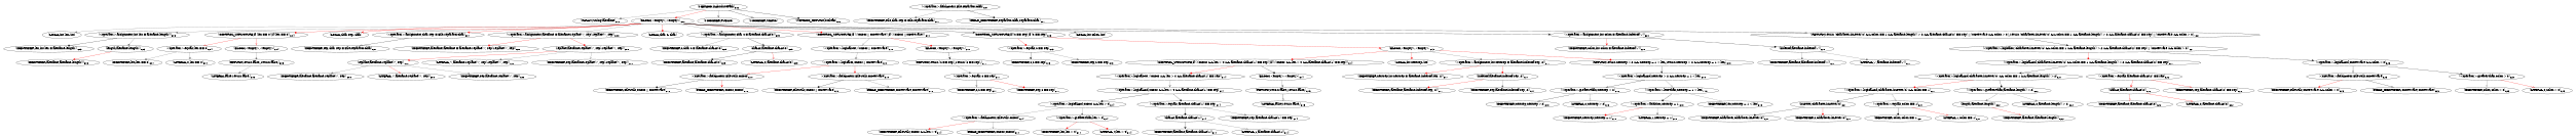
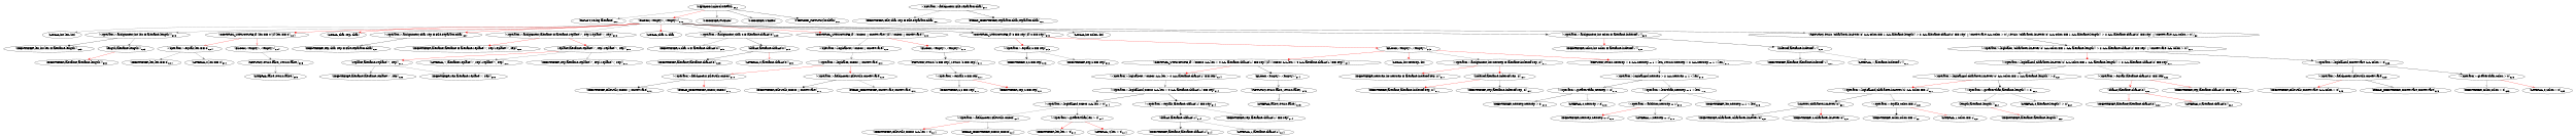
  digraph {
    edge [arrowhead=dot color=red]
    n1 [label=<(METHOD,isAbsolutePath)<SUB>602</SUB>>]
    n2 [label=<(PARAM,String filename)<SUB>602</SUB>>]
    n3 [label=<(BLOCK,&lt;empty&gt;,&lt;empty&gt;)<SUB>602</SUB>>]
    n4 [label=<(MODIFIER,PUBLIC)>]
    n5 [label=<(MODIFIER,STATIC)>]
    n6 [label=<(METHOD_RETURN,boolean)<SUB>602</SUB>>]
    n7 [label=<(LOCAL,int len: int)>]
    n8 [label=<(&lt;operator&gt;.assignment,int len = filename.length())<SUB>603</SUB>>]
    n9 [label=<(CONTROL_STRUCTURE,if (len == 0),if (len == 0))<SUB>604</SUB>>]
    n10 [label=<(LOCAL,char sep: char)>]
    n11 [label=<(&lt;operator&gt;.assignment,char sep = File.separatorChar)<SUB>607</SUB>>]
    n12 [label=<(&lt;operator&gt;.assignment,filename = filename.replace('/', sep).replace('\\', sep))<SUB>608</SUB>>]
    n13 [label=<(LOCAL,char c: char)>]
    n14 [label=<(&lt;operator&gt;.assignment,char c = filename.charAt(0))<SUB>609</SUB>>]
    n15 [label=<(CONTROL_STRUCTURE,if (!(onDos || onNetWare)),if (!(onDos || onNetWare)))<SUB>610</SUB>>]
    n16 [label=<(CONTROL_STRUCTURE,if (c == sep),if (c == sep))<SUB>613</SUB>>]
    n17 [label=<(LOCAL,int colon: int)>]
    n18 [label=<(&lt;operator&gt;.assignment,int colon = filename.indexOf(':'))<SUB>620</SUB>>]
    n19 [label=<(RETURN,return (Character.isLetter(c) &amp;&amp; colon == 1 &amp;&amp; filename.length() &gt; 2 &amp;&amp; filename.charAt(2) == sep) || (onNetWare &amp;&amp; colon &gt; 0);,return (Character.isLetter(c) &amp;&amp; colon == 1 &amp;&amp; filename.length() &gt; 2 &amp;&amp; filename.charAt(2) == sep) || (onNetWare &amp;&amp; colon &gt; 0);)<SUB>621</SUB>>]
    n20 [label=<(IDENTIFIER,len,int len = filename.length())<SUB>603</SUB>>]
    n21 [label=<(length,filename.length())<SUB>603</SUB>>]
    n22 [label=<(&lt;operator&gt;.equals,len == 0)<SUB>604</SUB>>]
    n23 [label=<(BLOCK,&lt;empty&gt;,&lt;empty&gt;)<SUB>604</SUB>>]
    n24 [label=<(IDENTIFIER,sep,char sep = File.separatorChar)<SUB>607</SUB>>]
    n25 [label=<(IDENTIFIER,filename,filename = filename.replace('/', sep).replace('\\', sep))<SUB>608</SUB>>]
    n26 [label=<(replace,filename.replace('/', sep).replace('\\', sep))<SUB>608</SUB>>]
    n27 [label=<(IDENTIFIER,c,char c = filename.charAt(0))<SUB>609</SUB>>]
    n28 [label=<(charAt,filename.charAt(0))<SUB>609</SUB>>]
    n29 [label=<(&lt;operator&gt;.logicalNot,!(onDos || onNetWare))<SUB>610</SUB>>]
    n30 [label=<(BLOCK,&lt;empty&gt;,&lt;empty&gt;)<SUB>610</SUB>>]
    n31 [label=<(&lt;operator&gt;.equals,c == sep)<SUB>613</SUB>>]
    n32 [label=<(BLOCK,&lt;empty&gt;,&lt;empty&gt;)<SUB>613</SUB>>]
    n33 [label=<(IDENTIFIER,colon,int colon = filename.indexOf(':'))<SUB>620</SUB>>]
    n34 [label=<(indexOf,filename.indexOf(':'))<SUB>620</SUB>>]
    n35 [label=<(&lt;operator&gt;.logicalOr,(Character.isLetter(c) &amp;&amp; colon == 1 &amp;&amp; filename.length() &gt; 2 &amp;&amp; filename.charAt(2) == sep) || (onNetWare &amp;&amp; colon &gt; 0))<SUB>621</SUB>>]
    n36 [label=<(IDENTIFIER,filename,filename.length())<SUB>603</SUB>>]
    n37 [label=<(IDENTIFIER,len,len == 0)<SUB>604</SUB>>]
    n38 [label=<(LITERAL,0,len == 0)<SUB>604</SUB>>]
    n39 [label=<(RETURN,return false;,return false;)<SUB>605</SUB>>]
    n40 [label=<(LITERAL,false,return false;)<SUB>605</SUB>>]
    n41 [label=<(&lt;operator&gt;.fieldAccess,File.separatorChar)<SUB>607</SUB>>]
    n42 [label=<(IDENTIFIER,File,char sep = File.separatorChar)<SUB>607</SUB>>]
    n43 [label=<(FIELD_IDENTIFIER,separatorChar,separatorChar)<SUB>607</SUB>>]
    n44 [label=<(replace,filename.replace('/', sep))<SUB>608</SUB>>]
    n45 [label=<(LITERAL,'\\',filename.replace('/', sep).replace('\\', sep))<SUB>608</SUB>>]
    n46 [label=<(IDENTIFIER,sep,filename.replace('/', sep).replace('\\', sep))<SUB>608</SUB>>]
    n47 [label=<(IDENTIFIER,filename,filename.replace('/', sep))<SUB>608</SUB>>]
-   n48 [label=<(LITERAL,'/',filename.replace('/', sep))<SUB>608</SUB>>]
    n49 [label=<(IDENTIFIER,sep,filename.replace('/', sep))<SUB>608</SUB>>]
    n50 [label=<(IDENTIFIER,filename,filename.charAt(0))<SUB>609</SUB>>]
    n51 [label=<(LITERAL,0,filename.charAt(0))<SUB>609</SUB>>]
    n52 [label=<(&lt;operator&gt;.logicalOr,onDos || onNetWare)<SUB>610</SUB>>]
    n53 [label=<(RETURN,return (c == sep);,return (c == sep);)<SUB>611</SUB>>]
    n54 [label=<(&lt;operator&gt;.fieldAccess,FileUtils.onDos)<SUB>610</SUB>>]
    n55 [label=<(&lt;operator&gt;.fieldAccess,FileUtils.onNetWare)<SUB>610</SUB>>]
    n56 [label=<(IDENTIFIER,FileUtils,onDos || onNetWare)<SUB>610</SUB>>]
    n57 [label=<(FIELD_IDENTIFIER,onDos,onDos)<SUB>610</SUB>>]
    n58 [label=<(IDENTIFIER,FileUtils,onDos || onNetWare)<SUB>610</SUB>>]
    n59 [label=<(FIELD_IDENTIFIER,onNetWare,onNetWare)<SUB>610</SUB>>]
    n60 [label=<(&lt;operator&gt;.equals,c == sep)<SUB>611</SUB>>]
    n61 [label=<(IDENTIFIER,c,c == sep)<SUB>611</SUB>>]
    n62 [label=<(IDENTIFIER,sep,c == sep)<SUB>611</SUB>>]
    n63 [label=<(IDENTIFIER,c,c == sep)<SUB>613</SUB>>]
    n64 [label=<(IDENTIFIER,sep,c == sep)<SUB>613</SUB>>]
    n65 [label=<(CONTROL_STRUCTURE,if (!(onDos &amp;&amp; len &gt; 4 &amp;&amp; filename.charAt(1) == sep)),if (!(onDos &amp;&amp; len &gt; 4 &amp;&amp; filename.charAt(1) == sep)))<SUB>614</SUB>>]
    n66 [label=<(LOCAL,int nextsep: int)>]
    n67 [label=<(&lt;operator&gt;.assignment,int nextsep = filename.indexOf(sep, 2))<SUB>617</SUB>>]
    n68 [label=<(RETURN,return nextsep &gt; 2 &amp;&amp; nextsep + 1 &lt; len;,return nextsep &gt; 2 &amp;&amp; nextsep + 1 &lt; len;)<SUB>618</SUB>>]
    n69 [label=<(&lt;operator&gt;.logicalNot,!(onDos &amp;&amp; len &gt; 4 &amp;&amp; filename.charAt(1) == sep))<SUB>614</SUB>>]
    n70 [label=<(BLOCK,&lt;empty&gt;,&lt;empty&gt;)<SUB>614</SUB>>]
    n71 [label=<(IDENTIFIER,nextsep,int nextsep = filename.indexOf(sep, 2))<SUB>617</SUB>>]
    n72 [label=<(indexOf,filename.indexOf(sep, 2))<SUB>617</SUB>>]
    n73 [label=<(&lt;operator&gt;.logicalAnd,nextsep &gt; 2 &amp;&amp; nextsep + 1 &lt; len)<SUB>618</SUB>>]
    n74 [label=<(&lt;operator&gt;.logicalAnd,onDos &amp;&amp; len &gt; 4 &amp;&amp; filename.charAt(1) == sep)<SUB>614</SUB>>]
    n75 [label=<(RETURN,return false;,return false;)<SUB>615</SUB>>]
    n76 [label=<(&lt;operator&gt;.logicalAnd,onDos &amp;&amp; len &gt; 4)<SUB>614</SUB>>]
    n77 [label=<(&lt;operator&gt;.equals,filename.charAt(1) == sep)<SUB>614</SUB>>]
    n78 [label=<(&lt;operator&gt;.fieldAccess,FileUtils.onDos)<SUB>614</SUB>>]
    n79 [label=<(&lt;operator&gt;.greaterThan,len &gt; 4)<SUB>614</SUB>>]
    n80 [label=<(charAt,filename.charAt(1))<SUB>614</SUB>>]
    n81 [label=<(IDENTIFIER,sep,filename.charAt(1) == sep)<SUB>614</SUB>>]
    n82 [label=<(IDENTIFIER,FileUtils,onDos &amp;&amp; len &gt; 4)<SUB>614</SUB>>]
    n83 [label=<(FIELD_IDENTIFIER,onDos,onDos)<SUB>614</SUB>>]
    n84 [label=<(IDENTIFIER,len,len &gt; 4)<SUB>614</SUB>>]
    n85 [label=<(LITERAL,4,len &gt; 4)<SUB>614</SUB>>]
    n86 [label=<(IDENTIFIER,filename,filename.charAt(1))<SUB>614</SUB>>]
    n87 [label=<(LITERAL,1,filename.charAt(1))<SUB>614</SUB>>]
    n88 [label=<(LITERAL,false,return false;)<SUB>615</SUB>>]
    n89 [label=<(IDENTIFIER,filename,filename.indexOf(sep, 2))<SUB>617</SUB>>]
    n90 [label=<(IDENTIFIER,sep,filename.indexOf(sep, 2))<SUB>617</SUB>>]
    n91 [label=<(&lt;operator&gt;.greaterThan,nextsep &gt; 2)<SUB>618</SUB>>]
    n92 [label=<(&lt;operator&gt;.lessThan,nextsep + 1 &lt; len)<SUB>718</SUB>>]
    n93 [label=<(IDENTIFIER,nextsep,nextsep &gt; 2)<SUB>618</SUB>>]
    n94 [label=<(LITERAL,2,nextsep &gt; 2)<SUB>618</SUB>>]
    n95 [label=<(&lt;operator&gt;.addition,nextsep + 1)<SUB>618</SUB>>]
    n96 [label=<(IDENTIFIER,len,nextsep + 1 &lt; len)<SUB>618</SUB>>]
    n97 [label=<(IDENTIFIER,nextsep,nextsep + 1)<SUB>618</SUB>>]
    n98 [label=<(LITERAL,1,nextsep + 1)<SUB>618</SUB>>]
    n99 [label=<(IDENTIFIER,filename,filename.indexOf(':'))<SUB>620</SUB>>]
    n100 [label=<(LITERAL,':',filename.indexOf(':'))<SUB>620</SUB>>]
    n101 [label=<(&lt;operator&gt;.logicalAnd,Character.isLetter(c) &amp;&amp; colon == 1 &amp;&amp; filename.length() &gt; 2 &amp;&amp; filename.charAt(2) == sep)<SUB>621</SUB>>]
    n102 [label=<(&lt;operator&gt;.logicalAnd,onNetWare &amp;&amp; colon &gt; 0)<SUB>623</SUB>>]
    n103 [label=<(&lt;operator&gt;.logicalAnd,Character.isLetter(c) &amp;&amp; colon == 1 &amp;&amp; filename.length() &gt; 2)<SUB>621</SUB>>]
    n104 [label=<(&lt;operator&gt;.equals,filename.charAt(2) == sep)<SUB>622</SUB>>]
    n105 [label=<(&lt;operator&gt;.fieldAccess,FileUtils.onNetWare)<SUB>623</SUB>>]
    n106 [label=<(&lt;operator&gt;.greaterThan,colon &gt; 0)<SUB>623</SUB>>]
    n107 [label=<(&lt;operator&gt;.logicalAnd,Character.isLetter(c) &amp;&amp; colon == 1)<SUB>621</SUB>>]
    n108 [label=<(&lt;operator&gt;.greaterThan,filename.length() &gt; 2)<SUB>622</SUB>>]
    n109 [label=<(charAt,filename.charAt(2))<SUB>622</SUB>>]
    n110 [label=<(IDENTIFIER,sep,filename.charAt(2) == sep)<SUB>622</SUB>>]
    n111 [label=<(isLetter,Character.isLetter(c))<SUB>621</SUB>>]
    n112 [label=<(&lt;operator&gt;.equals,colon == 1)<SUB>621</SUB>>]
    n113 [label=<(length,filename.length())<SUB>622</SUB>>]
    n114 [label=<(LITERAL,2,filename.length() &gt; 2)<SUB>622</SUB>>]
    n115 [label=<(IDENTIFIER,Character,Character.isLetter(c))<SUB>621</SUB>>]
    n116 [label=<(IDENTIFIER,c,Character.isLetter(c))<SUB>621</SUB>>]
    n117 [label=<(IDENTIFIER,colon,colon == 1)<SUB>621</SUB>>]
    n118 [label=<(LITERAL,1,colon == 1)<SUB>621</SUB>>]
    n119 [label=<(IDENTIFIER,filename,filename.length())<SUB>622</SUB>>]
    n120 [label=<(IDENTIFIER,filename,filename.charAt(2))<SUB>622</SUB>>]
    n121 [label=<(LITERAL,2,filename.charAt(2))<SUB>622</SUB>>]
    n122 [label=<(IDENTIFIER,FileUtils,onNetWare &amp;&amp; colon &gt; 0)<SUB>623</SUB>>]
    n123 [label=<(FIELD_IDENTIFIER,onNetWare,onNetWare)<SUB>623</SUB>>]
    n124 [label=<(IDENTIFIER,colon,colon &gt; 0)<SUB>623</SUB>>]
    n125 [label=<(LITERAL,0,colon &gt; 0)<SUB>623</SUB>>]
    n1 -> n2 [color=gray40]
    n1 -> n3 [arrowhead=vee]
    n1 -> n4 [arrowhead=vee color=gray40]
    n1 -> n5 [arrowhead=onormal color=black]
    n1 -> n6 [color=black]
    n3 -> n7 [arrowhead=vee color=gray40]
    n3 -> n8 [arrowhead=vee color=gray40]
    n3 -> n9
    n3 -> n10 [arrowhead=vee]
    n3 -> n11 [arrowhead=vee]
    n3 -> n12 [arrowhead=onormal color=gray40]
    n3 -> n13
    n3 -> n14 [color=gray40]
    n3 -> n15
    n3 -> n16 [arrowhead=vee color=black]
    n3 -> n17 [color=gray40]
    n3 -> n18 [arrowhead=vee color=black]
    n3 -> n19 [arrowhead=onormal color=black]
    n8 -> n20 [color=black]
    n8 -> n21 [color=gray40]
    n9 -> n22 [arrowhead=onormal]
    n9 -> n23 [arrowhead=onormal]
    n11 -> n24 [arrowhead=onormal color=black]
    n12 -> n25
    n12 -> n26
    n14 -> n27 [arrowhead=onormal color=gray40]
    n14 -> n28 [arrowhead=vee color=black]
    n15 -> n29 [arrowhead=onormal color=gray40]
    n15 -> n30
    n16 -> n31
    n16 -> n32 [arrowhead=vee]
    n18 -> n33 [arrowhead=vee]
    n18 -> n34 [color=black]
    n19 -> n35 [arrowhead=vee color=black]
    n21 -> n36 [arrowhead=vee]
    n22 -> n37 [color=gray40]
    n22 -> n38 [arrowhead=vee color=gray40]
    n23 -> n39 [color=gray40]
    n26 -> n44 [arrowhead=vee]
    n26 -> n45 [color=gray40]
    n26 -> n46 [arrowhead=onormal color=gray40]
    n28 -> n50 [color=black]
    n28 -> n51 [arrowhead=onormal]
    n29 -> n52 [arrowhead=vee color=gray40]
    n30 -> n53 [arrowhead=vee color=black]
    n31 -> n63 [arrowhead=vee color=black]
    n31 -> n64 [arrowhead=vee color=gray40]
    n32 -> n65
    n32 -> n66 [arrowhead=vee]
    n32 -> n67 [color=gray40]
    n32 -> n68
    n34 -> n99 [color=gray40]
    n34 -> n100 [color=gray40]
    n35 -> n101
    n35 -> n102 [arrowhead=vee color=black]
    n39 -> n40 [arrowhead=vee color=gray40]
    n41 -> n42 [color=gray40]
    n41 -> n43 [color=black]
    n44 -> n47 [arrowhead=vee color=gray40]
-   n44 -> n48 [arrowhead=onormal]
    n44 -> n49 [arrowhead=vee color=gray40]
    n52 -> n54 [arrowhead=onormal]
    n52 -> n55 [arrowhead=vee]
    n53 -> n60 [color=gray40]
    n54 -> n56 [color=black]
    n54 -> n57 [arrowhead=vee]
    n55 -> n58 [color=black]
    n55 -> n59 [arrowhead=vee color=gray40]
    n60 -> n61 [arrowhead=onormal color=black]
    n60 -> n62
    n65 -> n69
    n65 -> n70 [color=black]
    n67 -> n71 [arrowhead=vee]
    n67 -> n72
    n68 -> n73 [arrowhead=vee color=black]
    n69 -> n74 [arrowhead=vee color=gray40]
    n70 -> n75 [arrowhead=vee color=gray40]
    n72 -> n89
    n72 -> n90 [color=gray40]
    n73 -> n91 [arrowhead=onormal color=black]
    n73 -> n92 [arrowhead=onormal color=gray40]
    n74 -> n76 [color=black]
    n74 -> n77 [color=black]
    n75 -> n88 [arrowhead=onormal color=black]
    n76 -> n78 [arrowhead=onormal color=gray40]
    n76 -> n79 [color=gray40]
    n77 -> n80 [color=black]
    n77 -> n81 [arrowhead=vee color=gray40]
    n78 -> n82 [arrowhead=vee]
    n78 -> n83 [arrowhead=onormal color=gray40]
    n79 -> n84 [arrowhead=vee]
    n79 -> n85
    n80 -> n86 [arrowhead=vee color=black]
    n80 -> n87 [arrowhead=onormal color=gray40]
    n91 -> n93 [arrowhead=onormal color=black]
    n91 -> n94 [arrowhead=onormal color=gray40]
    n92 -> n95 [color=black]
    n92 -> n96 [arrowhead=onormal color=gray40]
    n95 -> n97
    n95 -> n98 [arrowhead=vee color=gray40]
    n101 -> n103 [arrowhead=vee color=black]
    n101 -> n104 [arrowhead=onormal color=gray40]
    n102 -> n105 [arrowhead=onormal color=black]
    n102 -> n106 [arrowhead=vee color=black]
    n103 -> n107
    n103 -> n108 [color=black]
    n104 -> n109 [arrowhead=vee]
    n104 -> n110 [arrowhead=onormal]
    n105 -> n122 [arrowhead=vee]
    n105 -> n123 [arrowhead=onormal color=black]
    n106 -> n124 [arrowhead=onormal color=gray40]
    n106 -> n125 [arrowhead=onormal]
    n107 -> n111 [color=black]
    n107 -> n112 [arrowhead=onormal color=gray40]
    n108 -> n113 [arrowhead=vee color=gray40]
    n108 -> n114 [arrowhead=vee color=gray40]
    n109 -> n120 [arrowhead=onormal]
    n109 -> n121 [arrowhead=onormal]
    n111 -> n115 [color=black]
    n111 -> n116
    n112 -> n117 [color=black]
    n112 -> n118 [arrowhead=onormal]
    n113 -> n119 [arrowhead=onormal]
  }
